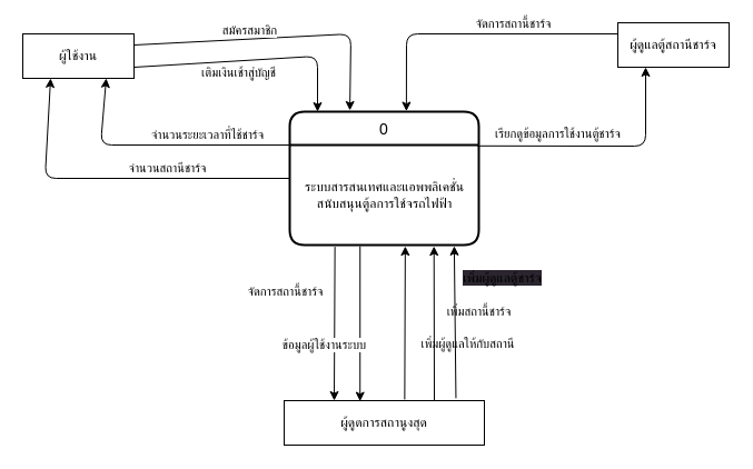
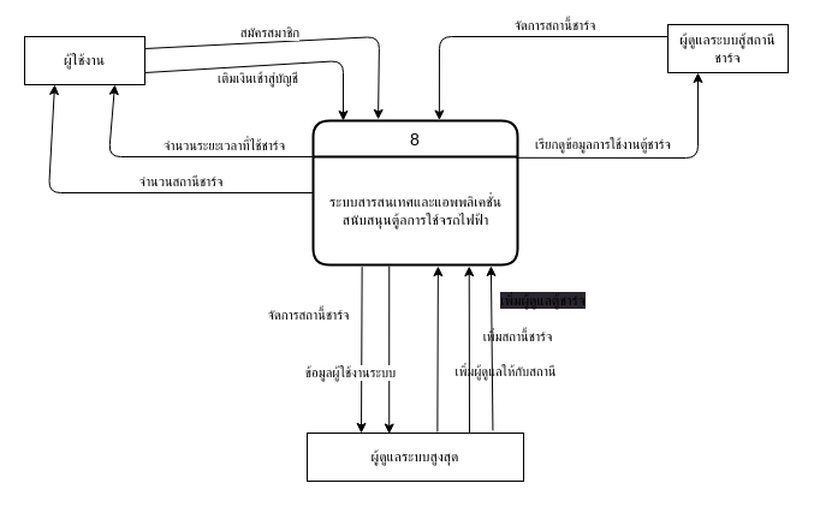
  <mxCell id="0" />
  <mxCell id="1" parent="0" />
  <mxCell id="2" style="edgeStyle=none;sketch=0;html=1;exitX=0;exitY=0.25;exitDx=0;exitDy=0;entryX=0.75;entryY=1;entryDx=0;entryDy=0;shadow=0;" parent="1" source="6" target="12" edge="1"><mxGeometry relative="1" as="geometry"><Array as="points"><mxPoint x="90" y="130" /></Array></mxGeometry></mxCell>
  <mxCell id="3" value="จำนวนระยะเวลาที่ไช้ชาร์จ" style="edgeLabel;html=1;align=center;verticalAlign=middle;resizable=0;points=[];" parent="2" vertex="1" connectable="0"><mxGeometry x="-0.046" relative="1" as="geometry"><mxPoint x="35" y="-10" as="offset" /></mxGeometry></mxCell>
  <mxCell id="4" style="edgeStyle=none;sketch=0;html=1;entryX=0.25;entryY=1;entryDx=0;entryDy=0;shadow=0;" parent="1" source="6" target="12" edge="1"><mxGeometry relative="1" as="geometry"><Array as="points"><mxPoint x="40" y="160" /></Array></mxGeometry></mxCell>
  <mxCell id="5" value="จำนวนสถานีชาร์จ" style="edgeLabel;html=1;align=center;verticalAlign=middle;resizable=0;points=[];" parent="4" vertex="1" connectable="0"><mxGeometry x="-0.285" y="-1" relative="1" as="geometry"><mxPoint y="-9" as="offset" /></mxGeometry></mxCell>
- <mxCell id="6" value="0" style="swimlane;childLayout=stackLayout;horizontal=1;startSize=30;horizontalStack=0;rounded=1;fontSize=14;fontStyle=0;strokeWidth=2;resizeParent=0;resizeLast=1;shadow=0;dashed=0;align=center;" parent="1" vertex="1"><mxGeometry x="260" y="100" width="170" height="120" as="geometry"><mxRectangle x="345" y="120" width="50" height="30" as="alternateBounds" /></mxGeometry></mxCell>
+ <mxCell id="6" value="8" style="swimlane;childLayout=stackLayout;horizontal=1;startSize=30;horizontalStack=0;rounded=1;fontSize=14;fontStyle=0;strokeWidth=2;resizeParent=0;resizeLast=1;shadow=0;dashed=0;align=center;" parent="1" vertex="1"><mxGeometry x="260" y="100" width="170" height="120" as="geometry"><mxRectangle x="345" y="120" width="50" height="30" as="alternateBounds" /></mxGeometry></mxCell>
  <mxCell id="7" value="ระบบสารสนเทศและแอพพลิเคชั่น&lt;br&gt;สนับสนุนตู้ลการใช์จรถไฟฟ้า" style="text;html=1;align=center;verticalAlign=middle;resizable=0;points=[];autosize=1;strokeColor=none;fillColor=none;" parent="6" vertex="1"><mxGeometry y="30" width="170" height="90" as="geometry" /></mxCell>
  <mxCell id="8" style="edgeStyle=none;sketch=0;html=1;exitX=1;exitY=0.25;exitDx=0;exitDy=0;entryX=0.318;entryY=-0.009;entryDx=0;entryDy=0;entryPerimeter=0;shadow=0;" parent="1" source="12" target="6" edge="1"><mxGeometry relative="1" as="geometry"><Array as="points"><mxPoint x="315" y="30" /></Array></mxGeometry></mxCell>
  <mxCell id="9" value="สมัครสมาชิก" style="edgeLabel;html=1;align=center;verticalAlign=middle;resizable=0;points=[];" parent="8" vertex="1" connectable="0"><mxGeometry x="-0.43" y="-2" relative="1" as="geometry"><mxPoint x="28" y="-12" as="offset" /></mxGeometry></mxCell>
  <mxCell id="10" style="edgeStyle=none;sketch=0;html=1;exitX=1;exitY=0.75;exitDx=0;exitDy=0;entryX=0.147;entryY=0;entryDx=0;entryDy=0;entryPerimeter=0;shadow=0;" parent="1" source="12" target="6" edge="1"><mxGeometry relative="1" as="geometry"><Array as="points"><mxPoint x="285" y="50" /></Array></mxGeometry></mxCell>
  <mxCell id="11" value="เติมเงินเช้าสู่บัญชี" style="edgeLabel;html=1;align=center;verticalAlign=middle;resizable=0;points=[];" parent="10" vertex="1" connectable="0"><mxGeometry x="-0.128" y="-2" relative="1" as="geometry"><mxPoint y="8" as="offset" /></mxGeometry></mxCell>
  <mxCell id="12" value="ผู้ใช้งาน" style="whiteSpace=wrap;html=1;align=center;" parent="1" vertex="1"><mxGeometry x="20" y="30" width="100" height="40" as="geometry" /></mxCell>
  <mxCell id="13" style="edgeStyle=none;sketch=0;html=1;exitX=0;exitY=0.25;exitDx=0;exitDy=0;entryX=0.617;entryY=-0.004;entryDx=0;entryDy=0;entryPerimeter=0;shadow=0;" parent="1" source="17" target="6" edge="1"><mxGeometry relative="1" as="geometry"><Array as="points"><mxPoint x="365" y="30" /></Array></mxGeometry></mxCell>
  <mxCell id="14" value="จัดการสถานี้ชาร์จ" style="edgeLabel;html=1;align=center;verticalAlign=middle;resizable=0;points=[];" parent="13" vertex="1" connectable="0"><mxGeometry x="-0.145" relative="1" as="geometry"><mxPoint x="16" y="-10" as="offset" /></mxGeometry></mxCell>
  <mxCell id="15" style="edgeStyle=none;sketch=0;html=1;exitX=0.25;exitY=1;exitDx=0;exitDy=0;entryX=0.992;entryY=0.009;entryDx=0;entryDy=0;entryPerimeter=0;shadow=0;endArrow=none;endFill=0;startArrow=classic;startFill=1;" parent="1" source="17" target="7" edge="1"><mxGeometry relative="1" as="geometry"><Array as="points"><mxPoint x="580" y="131" /></Array></mxGeometry></mxCell>
  <mxCell id="16" value="เรียกดูข้อมูลการใช้งานตู้ชาร์จ" style="edgeLabel;html=1;align=center;verticalAlign=middle;resizable=0;points=[];" parent="15" vertex="1" connectable="0"><mxGeometry x="0.405" y="-2" relative="1" as="geometry"><mxPoint x="5" y="-9" as="offset" /></mxGeometry></mxCell>
- <mxCell id="17" value="ผู้ดูแลตู้สถานีชาร์จ" style="whiteSpace=wrap;html=1;align=center;" parent="1" vertex="1"><mxGeometry x="555" y="20" width="100" height="40" as="geometry" /></mxCell>
+ <mxCell id="17" value="ผู้ดูแลระบบสู้สถานีชาร์จ" style="whiteSpace=wrap;html=1;align=center;" parent="1" vertex="1"><mxGeometry x="555" y="20" width="100" height="40" as="geometry" /></mxCell>
  <mxCell id="18" style="edgeStyle=none;sketch=0;html=1;exitX=0.25;exitY=0;exitDx=0;exitDy=0;entryX=0.239;entryY=1.018;entryDx=0;entryDy=0;entryPerimeter=0;shadow=0;startArrow=classic;startFill=1;endArrow=none;endFill=0;" parent="1" source="20" target="7" edge="1"><mxGeometry relative="1" as="geometry" /></mxCell>
  <mxCell id="19" value="จัดการสถานี้ชาร์จ" style="edgeLabel;html=1;align=center;verticalAlign=middle;resizable=0;points=[];" parent="18" vertex="1" connectable="0"><mxGeometry x="0.432" relative="1" as="geometry"><mxPoint x="-45" as="offset" /></mxGeometry></mxCell>
- <mxCell id="20" value="ผู้ดูดการสถานูงสุด" style="whiteSpace=wrap;html=1;align=center;" parent="1" vertex="1"><mxGeometry x="255" y="360" width="180" height="40" as="geometry" /></mxCell>
+ <mxCell id="20" value="ผู้ดูแลระบบสูงสุด" style="whiteSpace=wrap;html=1;align=center;" parent="1" vertex="1"><mxGeometry x="255" y="360" width="180" height="40" as="geometry" /></mxCell>
  <mxCell id="21" style="edgeStyle=none;sketch=0;html=1;exitX=0.379;exitY=0.014;exitDx=0;exitDy=0;entryX=0.372;entryY=1.012;entryDx=0;entryDy=0;entryPerimeter=0;shadow=0;startArrow=classic;startFill=1;endArrow=none;endFill=0;exitPerimeter=0;" parent="1" source="20" target="7" edge="1"><mxGeometry relative="1" as="geometry"><mxPoint x="315" y="360" as="sourcePoint" /><mxPoint x="315.63" y="221.62" as="targetPoint" /></mxGeometry></mxCell>
  <mxCell id="22" value="ข้อมูลผู้ใช้งานระบบ" style="edgeLabel;html=1;align=center;verticalAlign=middle;resizable=0;points=[];" parent="21" vertex="1" connectable="0"><mxGeometry x="0.285" y="-1" relative="1" as="geometry"><mxPoint x="-34" y="39" as="offset" /></mxGeometry></mxCell>
  <mxCell id="23" value="" style="endArrow=classic;html=1;shadow=0;sketch=0;exitX=0.602;exitY=-0.026;exitDx=0;exitDy=0;exitPerimeter=0;entryX=0.611;entryY=1.012;entryDx=0;entryDy=0;entryPerimeter=0;" parent="1" source="20" target="7" edge="1"><mxGeometry width="50" height="50" relative="1" as="geometry"><mxPoint x="365" y="300" as="sourcePoint" /><mxPoint x="415" y="250" as="targetPoint" /></mxGeometry></mxCell>
  <mxCell id="24" value="เพิ่มผู้ดูแลให้กับสถานี" style="edgeLabel;html=1;align=center;verticalAlign=middle;resizable=0;points=[];" parent="23" vertex="1" connectable="0"><mxGeometry x="-0.046" y="-3" relative="1" as="geometry"><mxPoint x="53" y="16" as="offset" /></mxGeometry></mxCell>
  <mxCell id="25" value="" style="endArrow=classic;html=1;shadow=0;sketch=0;exitX=0.75;exitY=0;exitDx=0;exitDy=0;entryX=0.763;entryY=1.012;entryDx=0;entryDy=0;entryPerimeter=0;" parent="1" source="20" target="7" edge="1"><mxGeometry width="50" height="50" relative="1" as="geometry"><mxPoint x="373.36" y="368.96" as="sourcePoint" /><mxPoint x="373.87" y="231.08" as="targetPoint" /></mxGeometry></mxCell>
  <mxCell id="26" value="เพิ่มสถานี้ชาร์จ" style="edgeLabel;html=1;align=center;verticalAlign=middle;resizable=0;points=[];" parent="25" vertex="1" connectable="0"><mxGeometry x="0.138" y="-3" relative="1" as="geometry"><mxPoint x="37" y="-1" as="offset" /></mxGeometry></mxCell>
  <mxCell id="27" value="" style="endArrow=classic;html=1;shadow=0;sketch=0;entryX=0.87;entryY=1.01;entryDx=0;entryDy=0;entryPerimeter=0;exitX=0.858;exitY=-0.054;exitDx=0;exitDy=0;exitPerimeter=0;" parent="1" source="20" target="7" edge="1"><mxGeometry width="50" height="50" relative="1" as="geometry"><mxPoint x="290" y="220" as="sourcePoint" /><mxPoint x="340" y="170" as="targetPoint" /></mxGeometry></mxCell>
  <mxCell id="28" value="&lt;span style=&quot;font-size: 12px; background-color: rgb(42, 37, 47);&quot;&gt;เพิ่มผู้ดูแลตู้ชาร์จ&lt;/span&gt;" style="edgeLabel;html=1;align=center;verticalAlign=middle;resizable=0;points=[];" parent="27" vertex="1" connectable="0"><mxGeometry x="0.595" y="-3" relative="1" as="geometry"><mxPoint x="39" y="1" as="offset" /></mxGeometry></mxCell>
